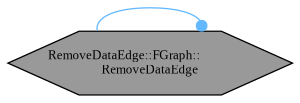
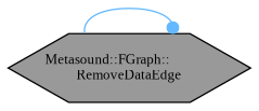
  digraph {
    rankdir=LR
    fontname="Liberation Serif"
-   n1 [color=black fillcolor=grey60 fontcolor=black fontname="Liberation Serif" fontsize=10 height=0.2 label="RemoveDataEdge::FGraph::\lRemoveDataEdge" shape=hexagon style=filled width=0.4]
+   n1 [color=black fillcolor=grey60 fontcolor=black fontname="Liberation Serif" fontsize=10 height=0.2 label="Metasound::FGraph::\lRemoveDataEdge" shape=hexagon style=filled width=0.4]
    n1 -> n1 [color=steelblue1 fontname="Liberation Serif" fontsize=10 labelfontname=Helvetica labelfontsize=10 style=solid arrowhead=dot]
  }
